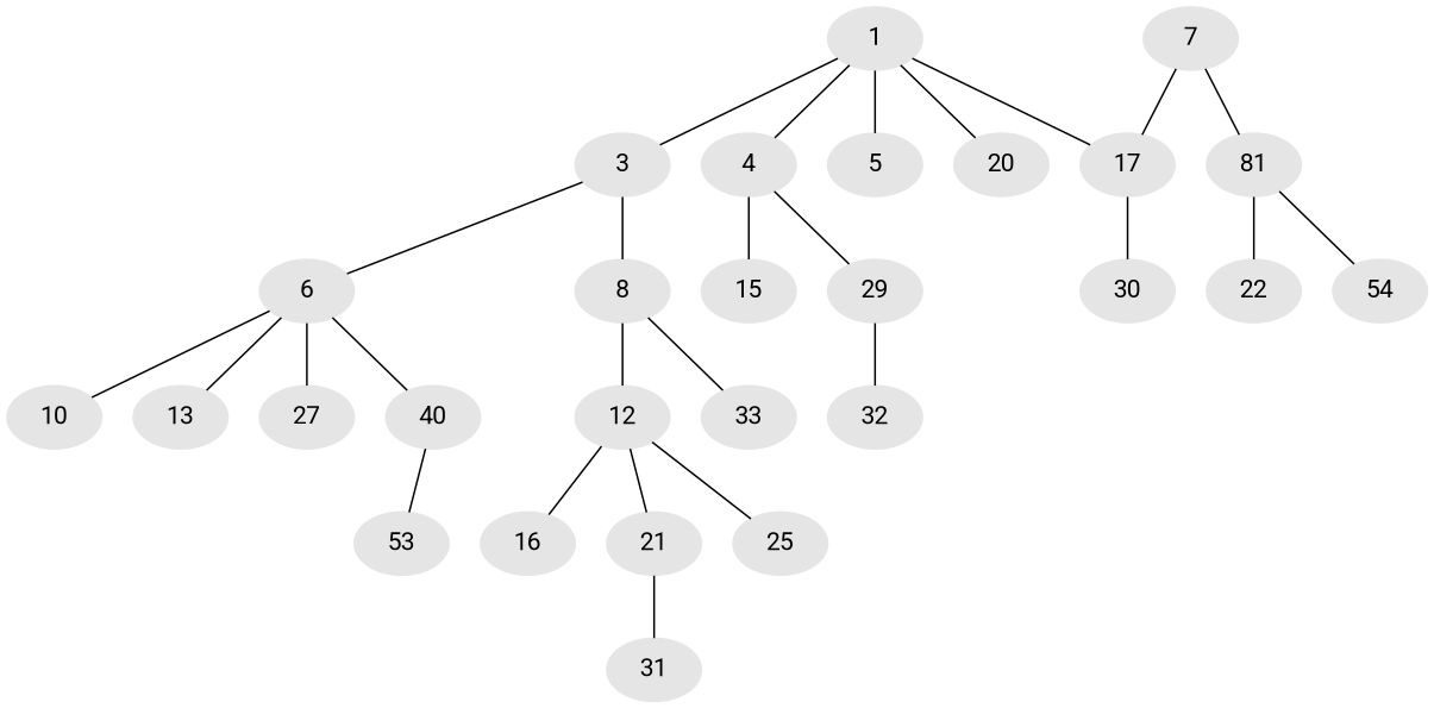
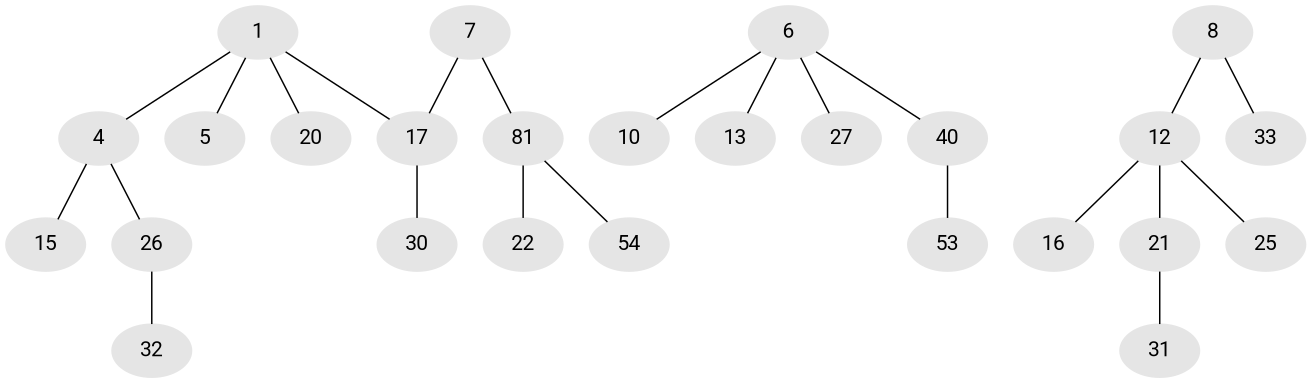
  graph {
    fontname=Roboto
    node [color=gray90 fontname=Roboto style=filled]
    edge [fontname=Roboto]
    1 [super="+2"]
-   3 [super="+19"]
    4 [super="+9+34"]
    5 [super="+29+35"]
    20 [super="+42"]
    17 [super="+23"]
    6
    8
    15
-   26 [label=29]
+   26
    7 [super="+45+39+43"]
    n12 [label=81 super="+18+51+49"]
    10
    13
    27 [super="+44+41"]
    40
    12 [super="+38+48+14+24"]
    33 [super="+37"]
    32
    53
    22
    54
    30
    16
    21 [super="+36"]
    25
    31
-   1 -- 3
    1 -- 4
    1 -- 5
    1 -- 20
    1 -- 17
-   3 -- 6
-   3 -- 8
    4 -- 15
    4 -- 26
    17 -- 30
    6 -- 10
    6 -- 13
    6 -- 27
    6 -- 40
    8 -- 12
    8 -- 33
    26 -- 32
    7 -- 17
    7 -- n12
    n12 -- 22
    n12 -- 54
    40 -- 53
    12 -- 16
    12 -- 21
    12 -- 25
    21 -- 31
  }
